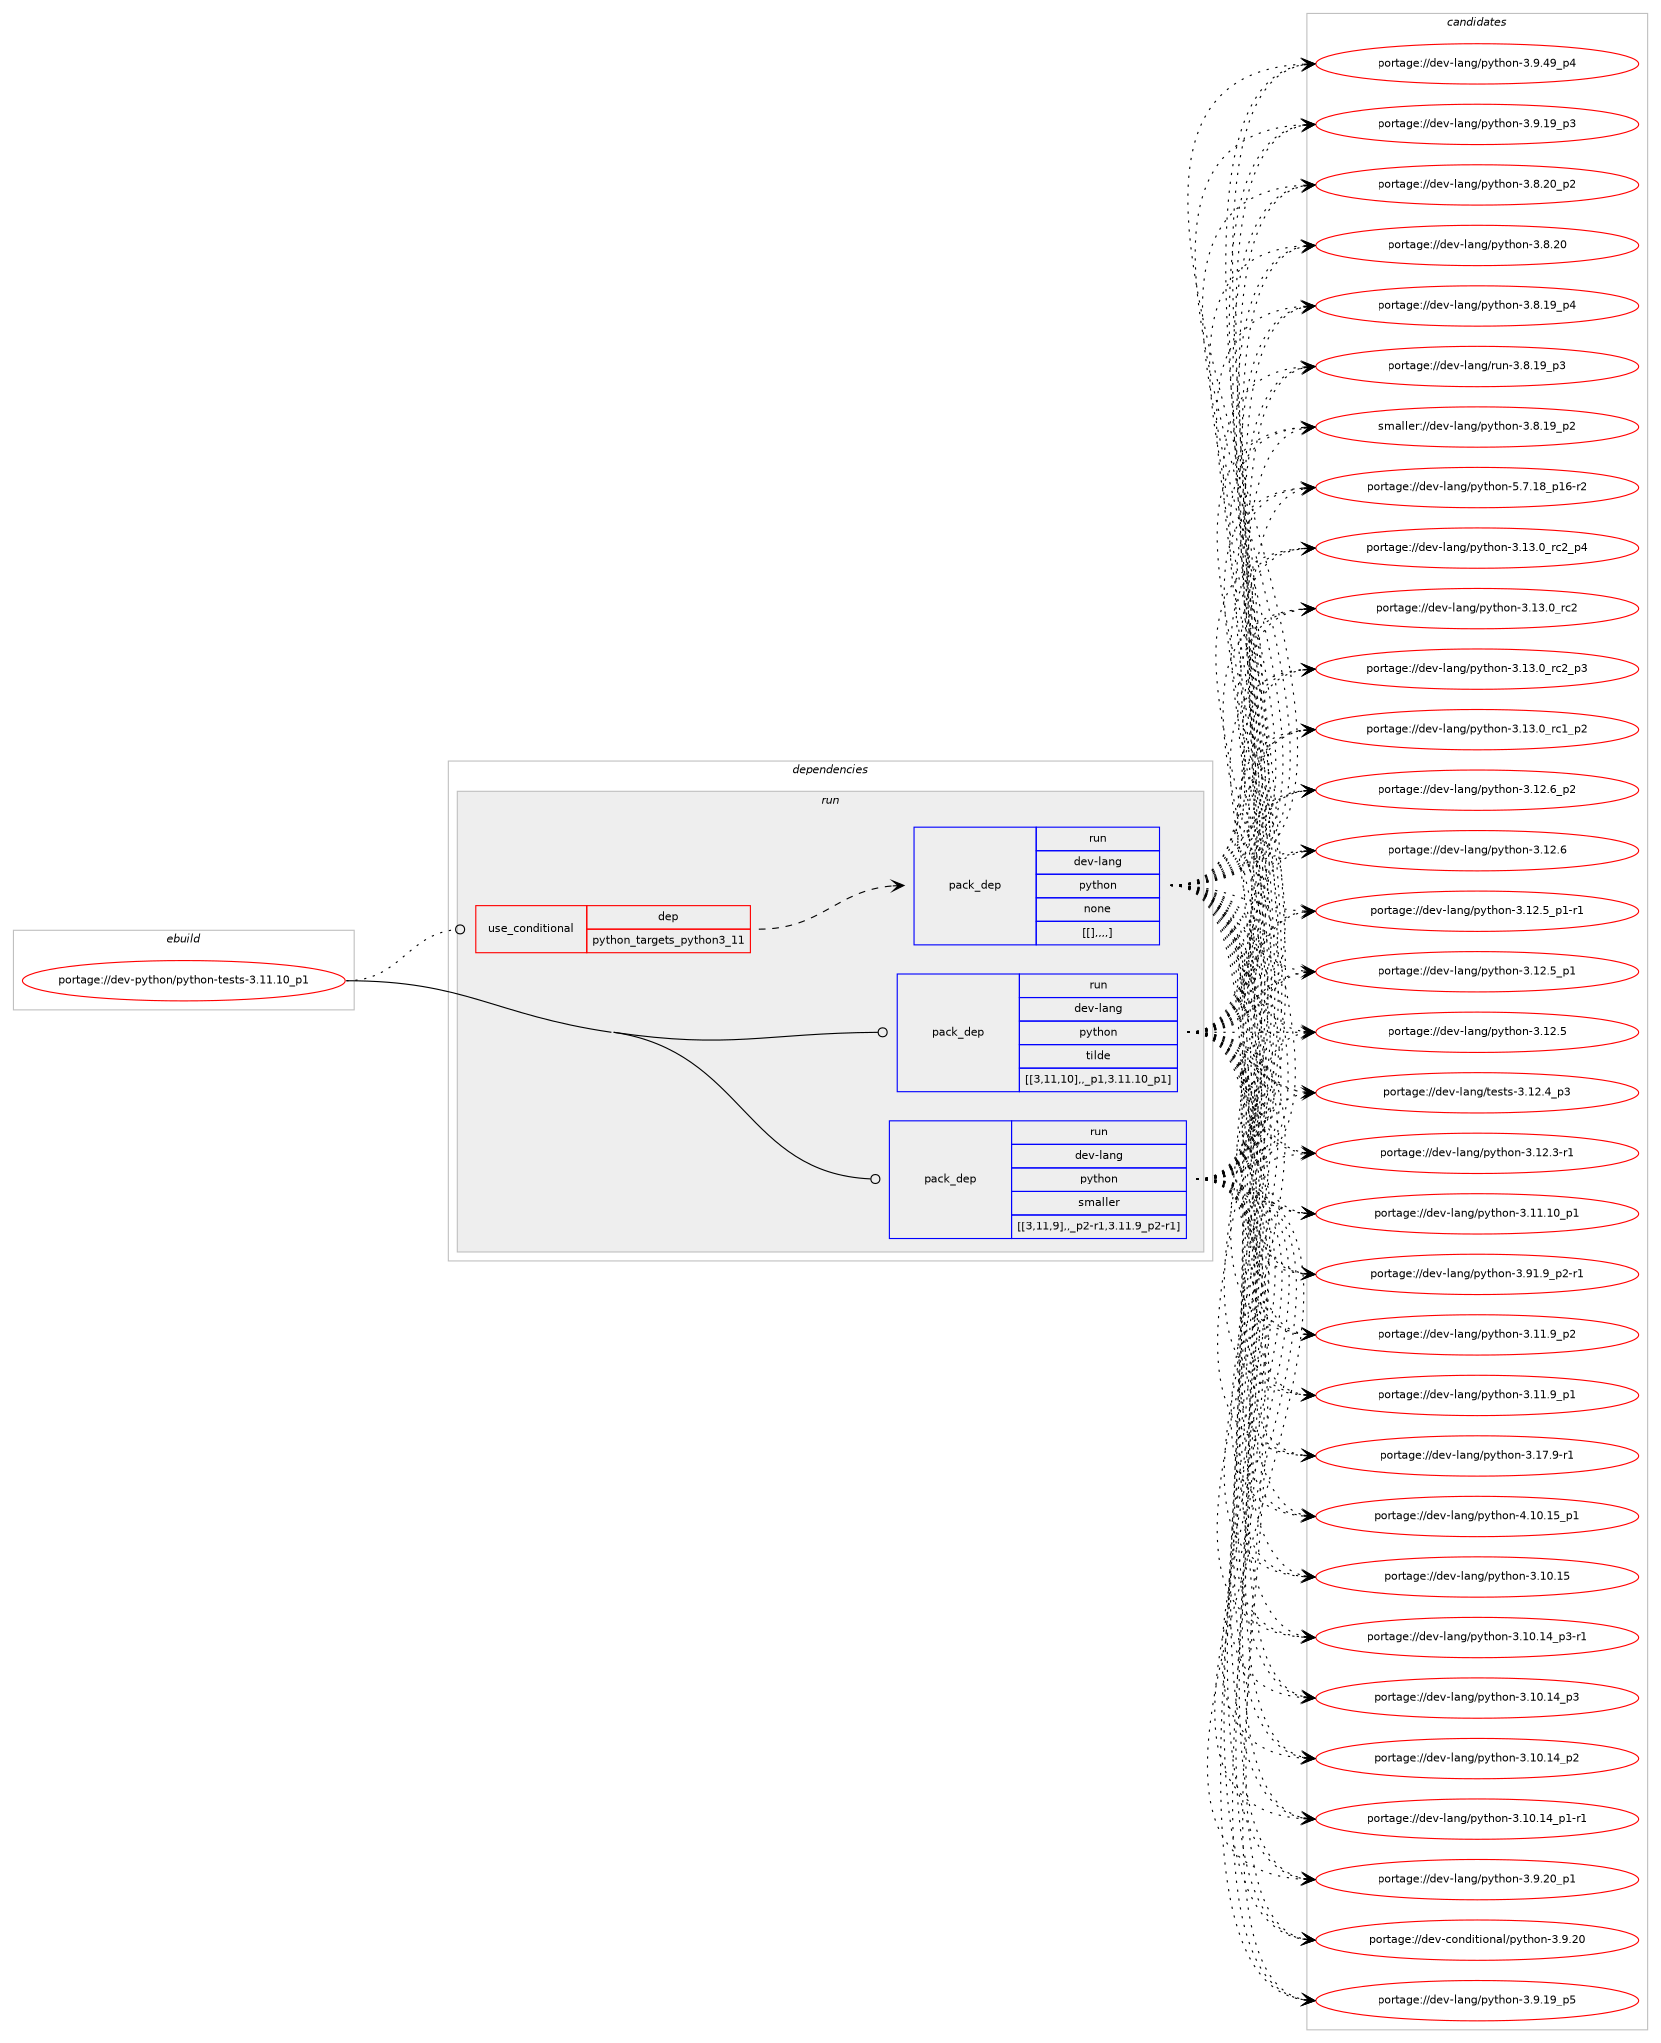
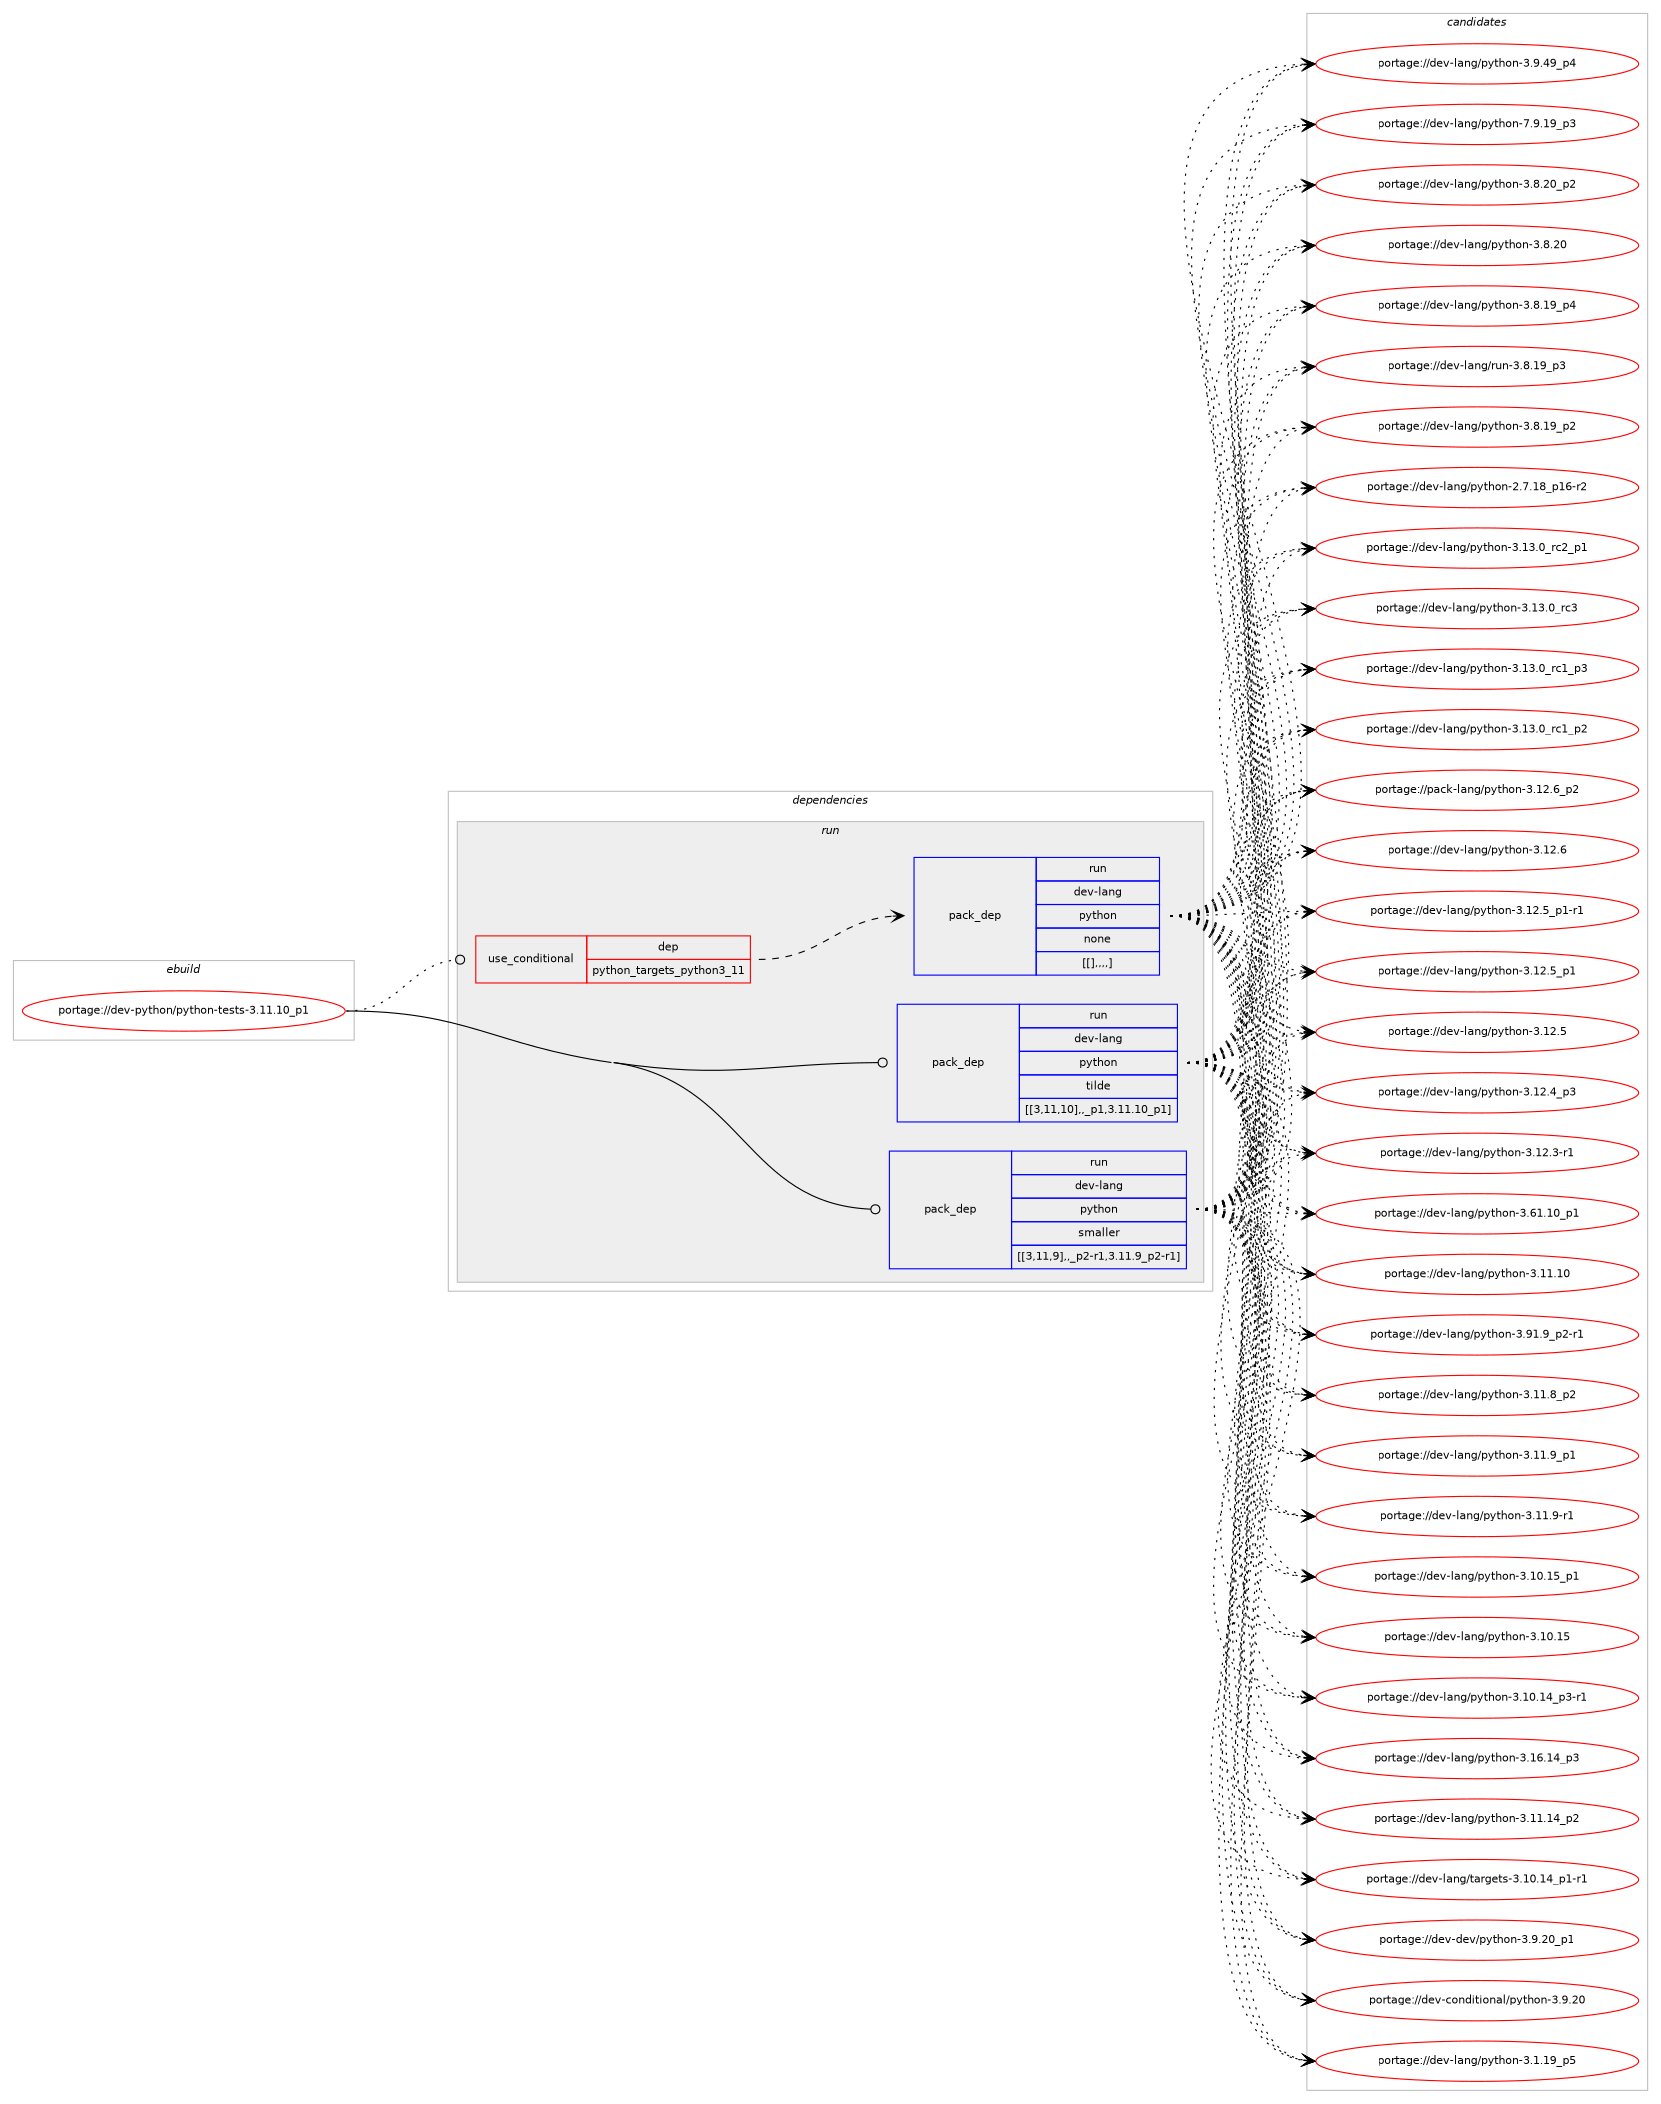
  digraph {
    compound=true
    concentrate=true
    fontname=Helvetica
    fontsize=10
    newrank=true
    rankdir=LR
    ranksep=1.5
    node [color=red fontname=Helvetica fontsize=10]
    edge [arrowhead=vee headport=w style=dotted tailport=e weight=100]
    n1 [label="portage://dev-python/python-tests-3.11.10_p1" width=4]
    n2 [color=blue label=<<TABLE BORDER="0" CELLBORDER="1" CELLSPACING="0" CELLPADDING="4" WIDTH="220"><TR><TD ROWSPAN="6" CELLPADDING="30">pack_dep</TD></TR><TR><TD WIDTH="110">run</TD></TR><TR><TD>dev-lang</TD></TR><TR><TD>python</TD></TR><TR><TD>none</TD></TR><TR><TD>[[],,,,]</TD></TR></TABLE>> shape=none]
    n3 [label=<<TABLE BORDER="0" CELLBORDER="1" CELLSPACING="0" CELLPADDING="4"><TR><TD ROWSPAN="3" CELLPADDING="10">use_conditional</TD></TR><TR><TD>dep</TD></TR><TR><TD>python_targets_python3_11</TD></TR></TABLE>> shape=none]
    n4 [color=blue label=<<TABLE BORDER="0" CELLBORDER="1" CELLSPACING="0" CELLPADDING="4" WIDTH="220"><TR><TD ROWSPAN="6" CELLPADDING="30">pack_dep</TD></TR><TR><TD WIDTH="110">run</TD></TR><TR><TD>dev-lang</TD></TR><TR><TD>python</TD></TR><TR><TD>tilde</TD></TR><TR><TD>[[3,11,10],,_p1,3.11.10_p1]</TD></TR></TABLE>> shape=none]
    n5 [color=blue label=<<TABLE BORDER="0" CELLBORDER="1" CELLSPACING="0" CELLPADDING="4" WIDTH="220"><TR><TD ROWSPAN="6" CELLPADDING="30">pack_dep</TD></TR><TR><TD WIDTH="110">run</TD></TR><TR><TD>dev-lang</TD></TR><TR><TD>python</TD></TR><TR><TD>smaller</TD></TR><TR><TD>[[3,11,9],,_p2-r1,3.11.9_p2-r1]</TD></TR></TABLE>> shape=none]
-   n6 [label="portage://dev-lang/python-3.13.0_rc2_p4" width=4]
-   n7 [label="portage://dev-lang/python-3.13.0_rc2" width=4]
-   n8 [label="portage://dev-lang/python-3.13.0_rc2_p3" width=4]
+   n6 [label="portage://dev-lang/python-3.13.0_rc2_p1" width=4]
+   n7 [label="portage://dev-lang/python-3.13.0_rc3" width=4]
+   n8 [label="portage://dev-lang/python-3.13.0_rc1_p3" width=4]
    n9 [label="portage://dev-lang/python-3.13.0_rc1_p2" width=4]
-   n10 [label="portage://dev-lang/python-3.12.6_p2" width=4]
+   n10 [label="portage://pack-lang/python-3.12.6_p2" width=4]
    n11 [label="portage://dev-lang/python-3.12.6" width=4]
    n12 [label="portage://dev-lang/python-3.12.5_p1-r1" width=4]
    n13 [label="portage://dev-lang/python-3.12.5_p1" width=4]
    n14 [label="portage://dev-lang/python-3.12.5" width=4]
-   n15 [label="portage://dev-lang/tests-3.12.4_p3" width=4]
+   n15 [label="portage://dev-lang/python-3.12.4_p3" width=4]
    n16 [label="portage://dev-lang/python-3.12.3-r1" width=4]
-   n17 [label="portage://dev-lang/python-3.11.10_p1" width=4]
+   n17 [label="portage://dev-lang/python-3.61.10_p1" width=4]
+   n18 [label="portage://dev-lang/python-3.11.10" width=4]
    n19 [label="portage://dev-lang/python-3.91.9_p2-r1" width=4]
-   n20 [label="portage://dev-lang/python-3.11.9_p2" width=4]
+   n20 [label="portage://dev-lang/python-3.11.8_p2" width=4]
    n21 [label="portage://dev-lang/python-3.11.9_p1" width=4]
-   n22 [label="portage://dev-lang/python-3.17.9-r1" width=4]
-   n23 [label="portage://dev-lang/python-4.10.15_p1" width=4]
+   n22 [label="portage://dev-lang/python-3.11.9-r1" width=4]
+   n23 [label="portage://dev-lang/python-3.10.15_p1" width=4]
    n24 [label="portage://dev-lang/python-3.10.15" width=4]
    n25 [label="portage://dev-lang/python-3.10.14_p3-r1" width=4]
-   n26 [label="portage://dev-lang/python-3.10.14_p3" width=4]
-   n27 [label="portage://dev-lang/python-3.10.14_p2" width=4]
-   n28 [label="portage://dev-lang/python-3.10.14_p1-r1" width=4]
-   n29 [label="portage://dev-lang/python-3.9.20_p1" width=4]
+   n26 [label="portage://dev-lang/python-3.16.14_p3" width=4]
+   n27 [label="portage://dev-lang/python-3.11.14_p2" width=4]
+   n28 [label="portage://dev-lang/targets-3.10.14_p1-r1" width=4]
+   n29 [label="portage://dev-dev/python-3.9.20_p1" width=4]
    n30 [label="portage://dev-conditional/python-3.9.20" width=4]
-   n31 [label="portage://dev-lang/python-3.9.19_p5" width=4]
+   n31 [label="portage://dev-lang/python-3.1.19_p5" width=4]
    n32 [label="portage://dev-lang/python-3.9.49_p4" width=4]
-   n33 [label="portage://dev-lang/python-3.9.19_p3" width=4]
+   n33 [label="portage://dev-lang/python-7.9.19_p3" width=4]
    n34 [label="portage://dev-lang/python-3.8.20_p2" width=4]
    n35 [label="portage://dev-lang/python-3.8.20" width=4]
    n36 [label="portage://dev-lang/python-3.8.19_p4" width=4]
    n37 [label="portage://dev-lang/run-3.8.19_p3" width=4]
-   n38 [label="smaller://dev-lang/python-3.8.19_p2" width=4]
-   n39 [label="portage://dev-lang/python-5.7.18_p16-r2" width=4]
+   n38 [label="portage://dev-lang/python-3.8.19_p2" width=4]
+   n39 [label="portage://dev-lang/python-2.7.18_p16-r2" width=4]
    subgraph cluster_1 {
      color=gray
      label=<<i>ebuild</i>>
      n1
    }
    subgraph cluster_2 {
      color=gray
      label=<<i>dependencies</i>>
      subgraph cluster_3 {
        color=gray
        fillcolor="#eeeeee"
        label=<<i>compile</i>>
        style=filled
      }
      subgraph cluster_4 {
        color=gray
        fillcolor="#eeeeee"
        label=<<i>compile and run</i>>
        style=filled
      }
      subgraph cluster_5 {
        color=gray
        fillcolor="#eeeeee"
        label=<<i>run</i>>
        style=filled
        subgraph sub_6 {
          color=gray
          fillcolor="#eeeeee"
          label=<<i>run</i>>
          style=filled
          n3
          subgraph sub_7 {
            color=gray
            fillcolor="#eeeeee"
            label=<<i>run</i>>
            style=filled
            n2
          }
        }
        subgraph sub_8 {
          color=gray
          fillcolor="#eeeeee"
          label=<<i>run</i>>
          style=filled
          n4
        }
        subgraph sub_9 {
          color=gray
          fillcolor="#eeeeee"
          label=<<i>run</i>>
          style=filled
          n5
        }
      }
    }
    subgraph cluster_10 {
      color=gray
      label=<<i>candidates</i>>
      rank=same
      subgraph sub_11 {
        color=black
        label=<<i>candidates</i>>
        nodesep=1
        rank=same
        n6
        n7
        n8
        n9
        n10
        n11
        n12
        n13
        n14
        n15
        n16
        n17
+       n18
        n19
        n20
        n21
        n22
        n23
        n24
        n25
        n26
        n27
        n28
        n29
        n30
        n31
        n32
        n33
        n34
        n35
        n36
        n37
        n38
        n39
      }
      subgraph sub_12 {
        color=black
        label=<<i>candidates</i>>
        nodesep=1
        rank=same
        n6
        n7
        n8
        n9
        n10
        n11
        n12
        n13
        n14
        n15
        n16
        n17
+       n18
        n19
        n20
        n21
        n22
        n23
        n24
        n25
        n26
        n27
        n28
        n29
        n30
        n31
        n32
        n33
        n34
        n35
        n36
        n37
        n38
        n39
      }
      subgraph sub_13 {
        color=black
        label=<<i>candidates</i>>
        nodesep=1
        rank=same
        n6
        n7
        n8
        n9
        n10
        n11
        n12
        n13
        n14
        n15
        n16
        n17
+       n18
        n19
        n20
        n21
        n22
        n23
        n24
        n25
        n26
        n27
        n28
        n29
        n30
        n31
        n32
        n33
        n34
        n35
        n36
        n37
        n38
        n39
      }
    }
    n1 -> n3 [arrowhead=odot weight=20]
    n1 -> n4 [arrowhead=odot style=solid weight=20]
    n1 -> n5 [arrowhead=odot style=solid weight=20]
    n2 -> n6
    n2 -> n7
    n2 -> n8
    n2 -> n9
    n2 -> n10
    n2 -> n11
    n2 -> n12
    n2 -> n13
    n2 -> n14
    n2 -> n15
    n2 -> n16
    n2 -> n17
+   n2 -> n18
    n2 -> n19
    n2 -> n20
    n2 -> n21
    n2 -> n22
    n2 -> n23
    n2 -> n24
    n2 -> n25
    n2 -> n26
    n2 -> n27
    n2 -> n28
    n2 -> n29
    n2 -> n30
    n2 -> n31
    n2 -> n32
    n2 -> n33
    n2 -> n34
    n2 -> n35
    n2 -> n36
    n2 -> n37
    n2 -> n38
    n2 -> n39
    n3 -> n2 [style=dashed weight=20]
    n4 -> n6
    n4 -> n7
    n4 -> n8
    n4 -> n9
    n4 -> n10
    n4 -> n11
    n4 -> n12
    n4 -> n13
    n4 -> n14
    n4 -> n15
    n4 -> n16
    n4 -> n17
+   n4 -> n18
    n4 -> n19
    n4 -> n20
    n4 -> n21
    n4 -> n22
    n4 -> n23
    n4 -> n24
    n4 -> n25
    n4 -> n26
    n4 -> n27
    n4 -> n28
    n4 -> n29
    n4 -> n30
    n4 -> n31
    n4 -> n32
    n4 -> n33
    n4 -> n34
    n4 -> n35
    n4 -> n36
    n4 -> n37
    n4 -> n38
    n4 -> n39
    n5 -> n6
    n5 -> n7
    n5 -> n8
    n5 -> n9
    n5 -> n10
    n5 -> n11
    n5 -> n12
    n5 -> n13
    n5 -> n14
    n5 -> n15
    n5 -> n16
    n5 -> n17
+   n5 -> n18
    n5 -> n19
    n5 -> n20
    n5 -> n21
    n5 -> n22
    n5 -> n23
    n5 -> n24
    n5 -> n25
    n5 -> n26
    n5 -> n27
    n5 -> n28
    n5 -> n29
    n5 -> n30
    n5 -> n31
    n5 -> n32
    n5 -> n33
    n5 -> n34
    n5 -> n35
    n5 -> n36
    n5 -> n37
    n5 -> n38
    n5 -> n39
  }
